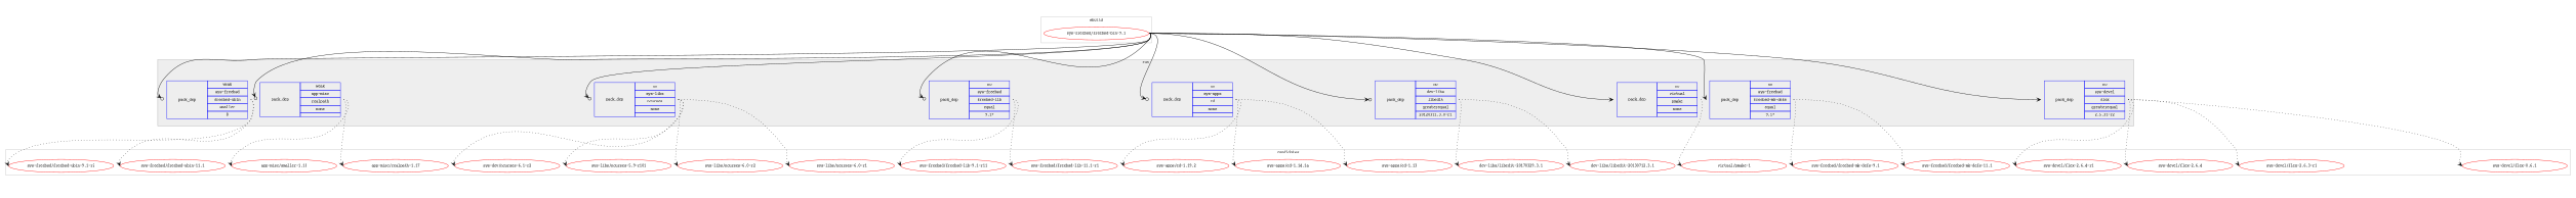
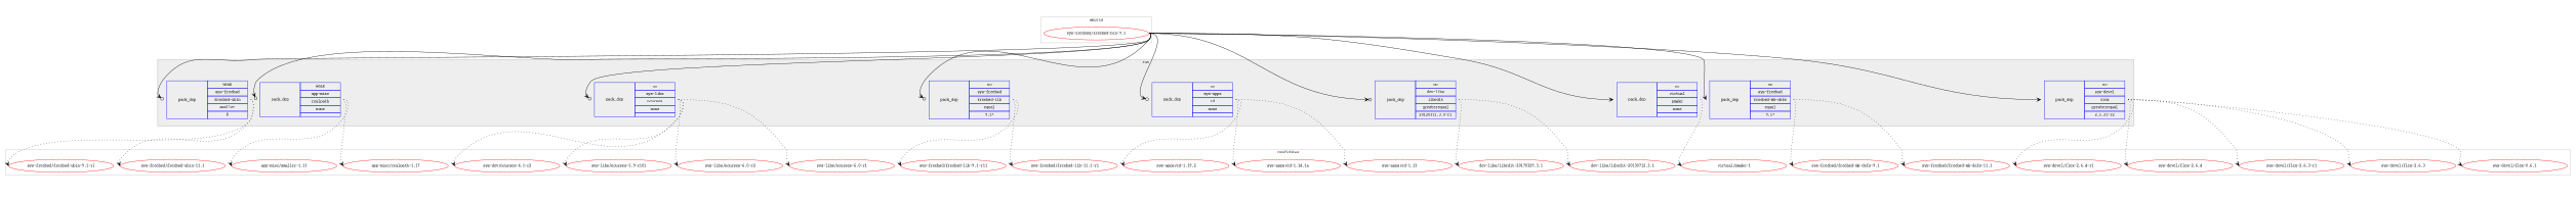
  digraph {
    compound=true
    concentrate=true
    fontname="Courier Prime"
    fontsize=10
    newrank=true
    rankdir=TB
    ranksep=1.5
    node [color=red fontname="Courier Prime" fontsize=10]
    edge [arrowhead=vee fontname="Courier Prime" headport=w style=dotted tailport=e weight=100]
    n1 [label="sys-freebsd/freebsd-bin-9.1" width=4]
    n2 [color=blue label=<<TABLE BORDER="0" CELLBORDER="1" CELLSPACING="0" CELLPADDING="4" WIDTH="220"><TR><TD ROWSPAN="6" CELLPADDING="30">pack_dep</TD></TR><TR><TD WIDTH="110">no</TD></TR><TR><TD>sys-devel</TD></TR><TR><TD>flex</TD></TR><TR><TD>greaterequal</TD></TR><TR><TD>2.5.31-r2</TD></TR></TABLE>> shape=none]
    n3 [color=blue label=<<TABLE BORDER="0" CELLBORDER="1" CELLSPACING="0" CELLPADDING="4" WIDTH="220"><TR><TD ROWSPAN="6" CELLPADDING="30">pack_dep</TD></TR><TR><TD WIDTH="110">no</TD></TR><TR><TD>sys-freebsd</TD></TR><TR><TD>freebsd-mk-defs</TD></TR><TR><TD>equal</TD></TR><TR><TD>9.1*</TD></TR></TABLE>> shape=none]
    n4 [color=blue label=<<TABLE BORDER="0" CELLBORDER="1" CELLSPACING="0" CELLPADDING="4" WIDTH="220"><TR><TD ROWSPAN="6" CELLPADDING="30">pack_dep</TD></TR><TR><TD WIDTH="110">no</TD></TR><TR><TD>virtual</TD></TR><TR><TD>pmake</TD></TR><TR><TD>none</TD></TR><TR><TD></TD></TR></TABLE>> shape=none]
    n5 [color=blue label=<<TABLE BORDER="0" CELLBORDER="1" CELLSPACING="0" CELLPADDING="4" WIDTH="220"><TR><TD ROWSPAN="6" CELLPADDING="30">pack_dep</TD></TR><TR><TD WIDTH="110">no</TD></TR><TR><TD>dev-libs</TD></TR><TR><TD>libedit</TD></TR><TR><TD>greaterequal</TD></TR><TR><TD>20120311.3.0-r1</TD></TR></TABLE>> shape=none]
    n6 [color=blue label=<<TABLE BORDER="0" CELLBORDER="1" CELLSPACING="0" CELLPADDING="4" WIDTH="220"><TR><TD ROWSPAN="6" CELLPADDING="30">pack_dep</TD></TR><TR><TD WIDTH="110">no</TD></TR><TR><TD>sys-apps</TD></TR><TR><TD>ed</TD></TR><TR><TD>none</TD></TR><TR><TD></TD></TR></TABLE>> shape=none]
    n7 [color=blue label=<<TABLE BORDER="0" CELLBORDER="1" CELLSPACING="0" CELLPADDING="4" WIDTH="220"><TR><TD ROWSPAN="6" CELLPADDING="30">pack_dep</TD></TR><TR><TD WIDTH="110">no</TD></TR><TR><TD>sys-freebsd</TD></TR><TR><TD>freebsd-lib</TD></TR><TR><TD>equal</TD></TR><TR><TD>9.1*</TD></TR></TABLE>> shape=none]
    n8 [color=blue label=<<TABLE BORDER="0" CELLBORDER="1" CELLSPACING="0" CELLPADDING="4" WIDTH="220"><TR><TD ROWSPAN="6" CELLPADDING="30">pack_dep</TD></TR><TR><TD WIDTH="110">no</TD></TR><TR><TD>sys-libs</TD></TR><TR><TD>ncurses</TD></TR><TR><TD>none</TD></TR><TR><TD></TD></TR></TABLE>> shape=none]
    n9 [color=blue label=<<TABLE BORDER="0" CELLBORDER="1" CELLSPACING="0" CELLPADDING="4" WIDTH="220"><TR><TD ROWSPAN="6" CELLPADDING="30">pack_dep</TD></TR><TR><TD WIDTH="110">weak</TD></TR><TR><TD>app-misc</TD></TR><TR><TD>realpath</TD></TR><TR><TD>none</TD></TR><TR><TD></TD></TR></TABLE>> shape=none]
    n10 [color=blue label=<<TABLE BORDER="0" CELLBORDER="1" CELLSPACING="0" CELLPADDING="4" WIDTH="220"><TR><TD ROWSPAN="6" CELLPADDING="30">pack_dep</TD></TR><TR><TD WIDTH="110">weak</TD></TR><TR><TD>sys-freebsd</TD></TR><TR><TD>freebsd-ubin</TD></TR><TR><TD>smaller</TD></TR><TR><TD>8</TD></TR></TABLE>> shape=none]
    n11 [label="sys-devel/flex-0.6.1" width=4]
+   n12 [label="sys-devel/flex-2.6.3" width=4]
    n13 [label="sys-devel/flex-2.6.3-r1" width=4]
    n14 [label="sys-devel/flex-2.6.4" width=4]
    n15 [label="sys-devel/flex-2.6.4-r1" width=4]
    n16 [label="sys-freebsd/freebsd-mk-defs-11.1" width=4]
    n17 [label="sys-freebsd/freebsd-mk-defs-9.1" width=4]
    n18 [label="virtual/pmake-1" width=4]
    n19 [label="dev-libs/libedit-20130712.3.1" width=4]
    n20 [label="dev-libs/libedit-20170329.3.1" width=4]
    n21 [label="sys-apps/ed-1.13" width=4]
    n22 [label="sys-apps/ed-1.14.1a" width=4]
    n23 [label="sys-apps/ed-1.19.2" width=4]
    n24 [label="sys-freebsd/freebsd-lib-11.1-r1" width=4]
    n25 [label="sys-freebsd/freebsd-lib-9.1-r11" width=4]
    n26 [label="sys-libs/ncurses-6.0-r1" width=4]
    n27 [label="sys-libs/ncurses-6.0-r2" width=4]
    n28 [label="sys-libs/ncurses-5.9-r101" width=4]
    n29 [label="sys-dev/ncurses-6.1-r2" width=4]
    n30 [label="app-misc/realpath-1.17" width=4]
    n31 [label="app-misc/smaller-1.18" width=4]
    n32 [label="sys-freebsd/freebsd-ubin-11.1" width=4]
    n33 [label="sys-freebsd/freebsd-ubin-9.1-r2" width=4]
    subgraph cluster_1 {
      color=gray
      label=<<i>ebuild</i>>
      rank=same
      n1
    }
    subgraph cluster_2 {
      color=gray
      label=<<i>dependencies</i>>
      subgraph cluster_3 {
        color=gray
        fillcolor="#eeeeee"
        label=<<i>compile</i>>
        style=filled
        subgraph sub_4 {
          color=gray
          fillcolor="#eeeeee"
          label=<<i>compile</i>>
          style=filled
          n2
        }
        subgraph sub_5 {
          color=gray
          fillcolor="#eeeeee"
          label=<<i>compile</i>>
          style=filled
          n3
        }
        subgraph sub_6 {
          color=gray
          fillcolor="#eeeeee"
          label=<<i>compile</i>>
          style=filled
          n4
        }
      }
      subgraph cluster_7 {
        color=gray
        fillcolor="#eeeeee"
        label=<<i>compile and run</i>>
        style=filled
        subgraph sub_8 {
          color=gray
          fillcolor="#eeeeee"
          label=<<i>compile and run</i>>
          style=filled
          n5
        }
        subgraph sub_9 {
          color=gray
          fillcolor="#eeeeee"
          label=<<i>compile and run</i>>
          style=filled
          n6
        }
        subgraph sub_10 {
          color=gray
          fillcolor="#eeeeee"
          label=<<i>compile and run</i>>
          style=filled
          n7
        }
        subgraph sub_11 {
          color=gray
          fillcolor="#eeeeee"
          label=<<i>compile and run</i>>
          style=filled
          n8
        }
        subgraph sub_12 {
          color=gray
          fillcolor="#eeeeee"
          label=<<i>compile and run</i>>
          style=filled
          n9
        }
        subgraph sub_13 {
          color=gray
          fillcolor="#eeeeee"
          label=<<i>compile and run</i>>
          style=filled
          n10
        }
      }
      subgraph cluster_14 {
        color=gray
        fillcolor="#eeeeee"
        label=<<i>run</i>>
        style=filled
      }
    }
    subgraph cluster_15 {
      color=gray
      label=<<i>candidates</i>>
      rank=same
      subgraph sub_16 {
        color=black
        label=<<i>candidates</i>>
        nodesep=1
        rank=same
        n11
+       n12
        n13
        n14
        n15
      }
      subgraph sub_17 {
        color=black
        label=<<i>candidates</i>>
        nodesep=1
        rank=same
        n16
        n17
      }
      subgraph sub_18 {
        color=black
        label=<<i>candidates</i>>
        nodesep=1
        rank=same
        n18
      }
      subgraph sub_19 {
        color=black
        label=<<i>candidates</i>>
        nodesep=1
        rank=same
        n19
        n20
      }
      subgraph sub_20 {
        color=black
        label=<<i>candidates</i>>
        nodesep=1
        rank=same
        n21
        n22
        n23
      }
      subgraph sub_21 {
        color=black
        label=<<i>candidates</i>>
        nodesep=1
        rank=same
        n24
        n25
      }
      subgraph sub_22 {
        color=black
        label=<<i>candidates</i>>
        nodesep=1
        rank=same
        n26
        n27
        n28
        n29
      }
      subgraph sub_23 {
        color=black
        label=<<i>candidates</i>>
        nodesep=1
        rank=same
        n30
        n31
      }
      subgraph sub_24 {
        color=black
        label=<<i>candidates</i>>
        nodesep=1
        rank=same
        n32
        n33
      }
    }
    n1 -> n2 [style=solid weight=20]
    n1 -> n3 [style=solid weight=20]
    n1 -> n4 [style=solid weight=20]
    n1 -> n5 [arrowhead=odotvee style=solid weight=20]
    n1 -> n6 [arrowhead=odotvee style=solid weight=20]
    n1 -> n7 [arrowhead=odotvee style=solid weight=20]
    n1 -> n8 [arrowhead=odotvee style=solid weight=20]
    n1 -> n9 [arrowhead=odotvee style=solid weight=20]
    n1 -> n10 [arrowhead=odotvee style=solid weight=20]
    n2 -> n11
+   n2 -> n12
    n2 -> n13
    n2 -> n14
    n2 -> n15
    n3 -> n16
    n3 -> n17
    n4 -> n18
    n5 -> n19
    n5 -> n20
    n6 -> n21
    n6 -> n22
    n6 -> n23
    n7 -> n24
    n7 -> n25
    n8 -> n26
    n8 -> n27
    n8 -> n28
    n8 -> n29
    n9 -> n30
    n9 -> n31
    n10 -> n32
    n10 -> n33
  }
